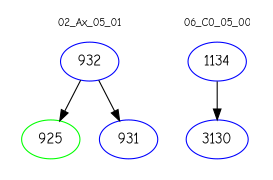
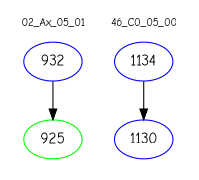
  digraph {
    fontname="Comic Neue"
    node [color=blue fontname="Comic Neue"]
    edge [color=black fontname="Comic Neue"]
    n1 [label=932]
    n2 [color=green label=925]
-   n3 [label=931]
    n4 [label=1134]
-   n5 [label=3130]
+   n5 [label=1130]
    subgraph cluster_1 {
      color=white
      fontsize=10
      label="02_Ax_05_01"
      n1
      n2
-     n3
    }
    subgraph cluster_2 {
      color=white
      fontsize=10
-     label="06_C0_05_00"
+     label="46_C0_05_00"
      n4
      n5
    }
    n1 -> n2
-   n1 -> n3
    n4 -> n5
  }
